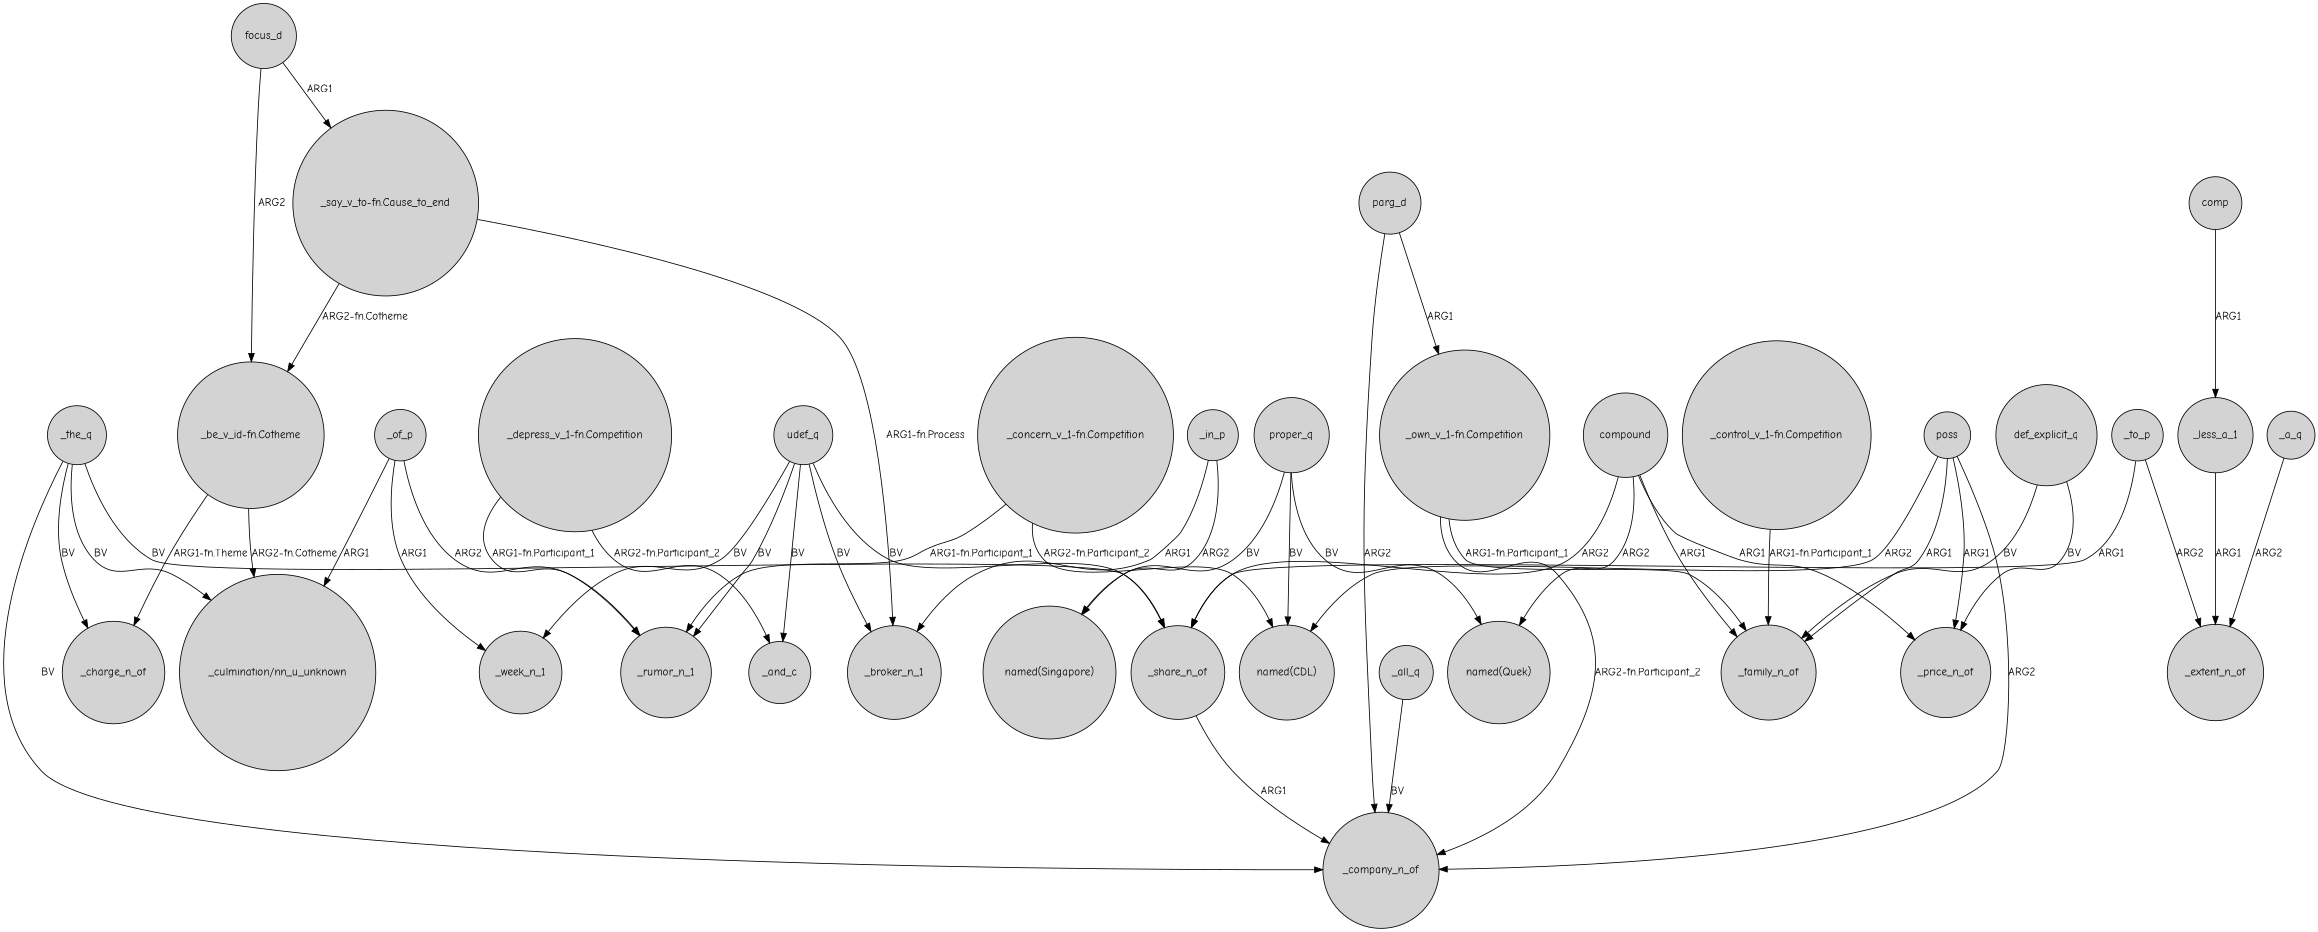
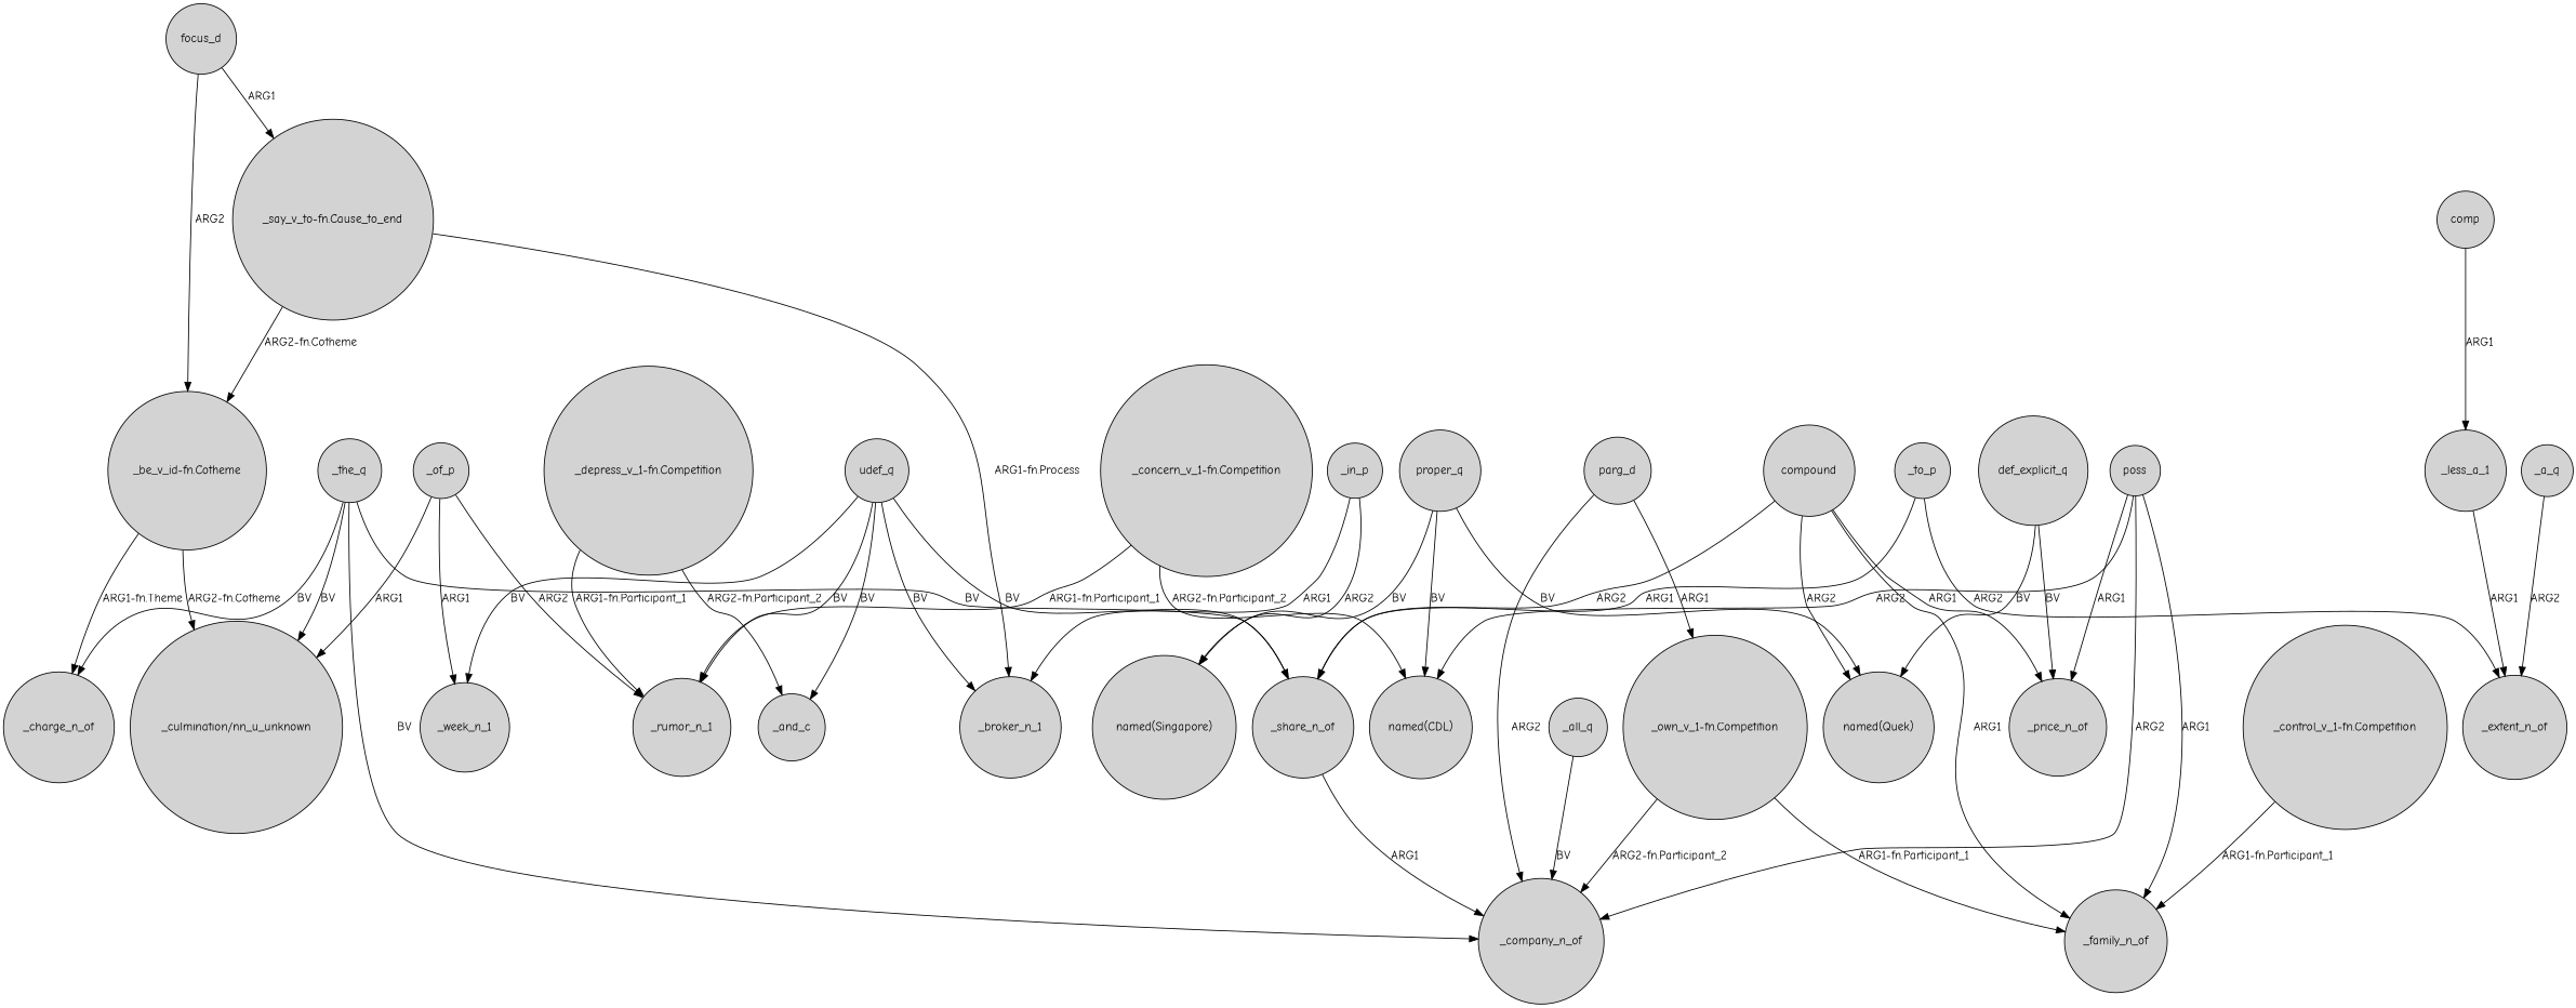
  digraph {
    fontname="Comic Neue"
    node [fontname="Comic Neue" shape=circle style=filled]
    edge [fontname="Comic Neue"]
    focus_d
    "_be_v_id-fn.Cotheme"
    "_say_v_to-fn.Cause_to_end"
    _charge_n_of
    "_culmination/nn_u_unknown"
    _broker_n_1
    _share_n_of
    _company_n_of
    compound
    "named(Quek)"
    _family_n_of
    _price_n_of
    udef_q
    _rumor_n_1
    _week_n_1
    _and_c
    parg_d
    "_own_v_1-fn.Competition"
    "_depress_v_1-fn.Competition"
    _the_q
    poss
    "named(CDL)"
    _less_a_1
    _extent_n_of
    "_control_v_1-fn.Competition"
    _of_p
    proper_q
    "named(Singapore)"
    _a_q
    _to_p
    _in_p
    comp
    def_explicit_q
    "_concern_v_1-fn.Competition"
    _all_q
    focus_d -> "_be_v_id-fn.Cotheme" [label=ARG2]
    focus_d -> "_say_v_to-fn.Cause_to_end" [label=ARG1]
    "_be_v_id-fn.Cotheme" -> _charge_n_of [label="ARG1-fn.Theme"]
    "_be_v_id-fn.Cotheme" -> "_culmination/nn_u_unknown" [label="ARG2-fn.Cotheme"]
    "_say_v_to-fn.Cause_to_end" -> "_be_v_id-fn.Cotheme" [label="ARG2-fn.Cotheme"]
    "_say_v_to-fn.Cause_to_end" -> _broker_n_1 [label="ARG1-fn.Process"]
    _share_n_of -> _company_n_of [label=ARG1]
    compound -> _share_n_of [label=ARG2]
    compound -> "named(Quek)" [label=ARG2]
    compound -> _family_n_of [label=ARG1]
    compound -> _price_n_of [label=ARG1]
    udef_q -> _broker_n_1 [label=BV]
    udef_q -> _share_n_of [label=BV]
    udef_q -> _rumor_n_1 [label=BV]
    udef_q -> _week_n_1 [label=BV]
    udef_q -> _and_c [label=BV]
    parg_d -> _company_n_of [label=ARG2]
    parg_d -> "_own_v_1-fn.Competition" [label=ARG1]
    "_own_v_1-fn.Competition" -> _company_n_of [label="ARG2-fn.Participant_2"]
    "_own_v_1-fn.Competition" -> _family_n_of [label="ARG1-fn.Participant_1"]
    "_depress_v_1-fn.Competition" -> _rumor_n_1 [label="ARG1-fn.Participant_1"]
    "_depress_v_1-fn.Competition" -> _and_c [label="ARG2-fn.Participant_2"]
    _the_q -> _charge_n_of [label=BV]
    _the_q -> "_culmination/nn_u_unknown" [label=BV]
    _the_q -> _share_n_of [label=BV]
    _the_q -> _company_n_of [label=BV]
    poss -> _company_n_of [label=ARG2]
    poss -> _family_n_of [label=ARG1]
    poss -> _price_n_of [label=ARG1]
    poss -> "named(CDL)" [label=ARG2]
    _less_a_1 -> _extent_n_of [label=ARG1]
    "_control_v_1-fn.Competition" -> _family_n_of [label="ARG1-fn.Participant_1"]
    _of_p -> "_culmination/nn_u_unknown" [label=ARG1]
    _of_p -> _rumor_n_1 [label=ARG2]
    _of_p -> _week_n_1 [label=ARG1]
    proper_q -> "named(Quek)" [label=BV]
    proper_q -> "named(CDL)" [label=BV]
    proper_q -> "named(Singapore)" [label=BV]
    _a_q -> _extent_n_of [label=ARG2]
    _to_p -> _share_n_of [label=ARG1]
    _to_p -> _extent_n_of [label=ARG2]
    _in_p -> _broker_n_1 [label=ARG1]
    _in_p -> "named(Singapore)" [label=ARG2]
    comp -> _less_a_1 [label=ARG1]
-   def_explicit_q -> _family_n_of [label=BV]
+   def_explicit_q -> "named(Quek)" [label=BV]
    def_explicit_q -> _price_n_of [label=BV]
    "_concern_v_1-fn.Competition" -> _rumor_n_1 [label="ARG1-fn.Participant_1"]
    "_concern_v_1-fn.Competition" -> "named(CDL)" [label="ARG2-fn.Participant_2"]
    _all_q -> _company_n_of [label=BV]
  }
